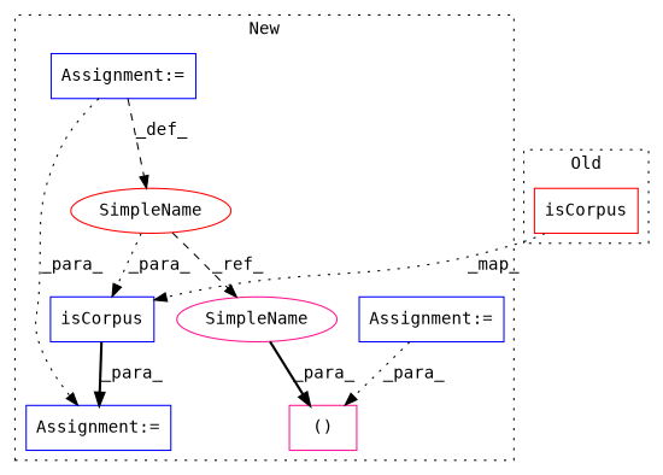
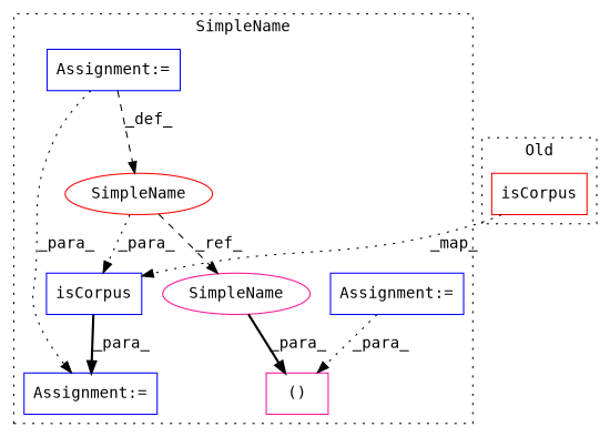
  digraph {
    fontname="DejaVu Sans Mono"
    node [a=7 l=3 s=1755 shape=box color=blue fontname="DejaVu Sans Mono"]
    edge [style=dotted fontname="DejaVu Sans Mono"]
    n1 [a=32 l="9,1" label=isCorpus s="1802,1814"]
    n2 [a=42 label=SimpleName shape=ellipse color=red]
    n3 [a=106 l=25 label="()" s=1769 color=deeppink]
    n4 [l=9 label="Assignment:=" s=1720]
    n5 [label="Assignment:="]
    n6 [l=2 label="Assignment:=" s=1794]
    n7 [a=42 label=SimpleName s=1791 shape=ellipse color=deeppink]
    n8 [a=32 l="9,1" label=isCorpus s="1742,1754" color=red]
    subgraph cluster_1 {
-     label=New
+     label=SimpleName
      style=dotted
      n1
      n2
      n3
      n4
      n5
      n6
      n7
    }
    subgraph cluster_2 {
      label=Old
      style=dotted
      n8
    }
    n1 -> n6 [label=_para_ style=bold]
    n2 -> n1 [label=_para_]
    n2 -> n7 [label=_ref_ style=dashed]
    n4 -> n3 [label=_para_]
    n5 -> n2 [label=_def_ style=dashed]
    n5 -> n6 [label=_para_]
    n7 -> n3 [label=_para_ style=bold]
    n8 -> n1 [label=_map_]
  }
